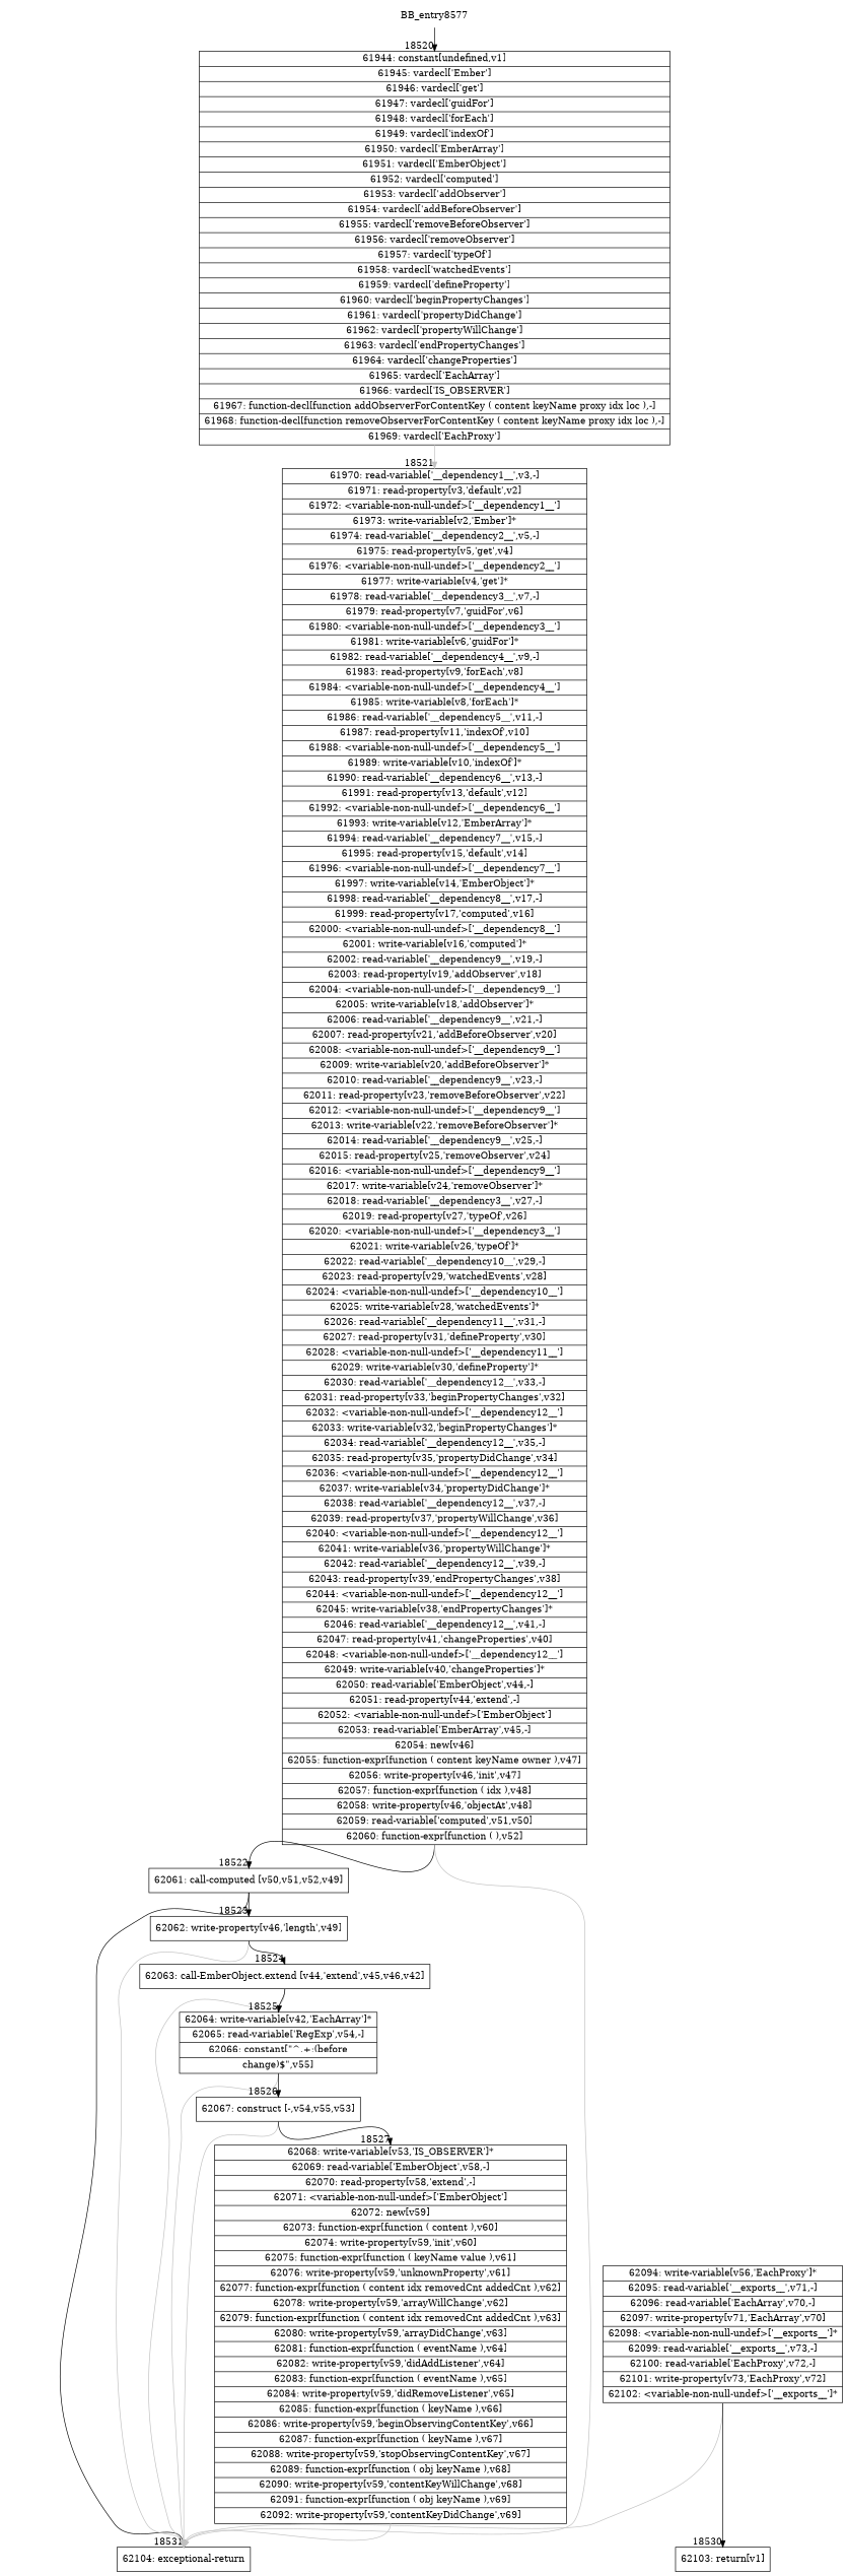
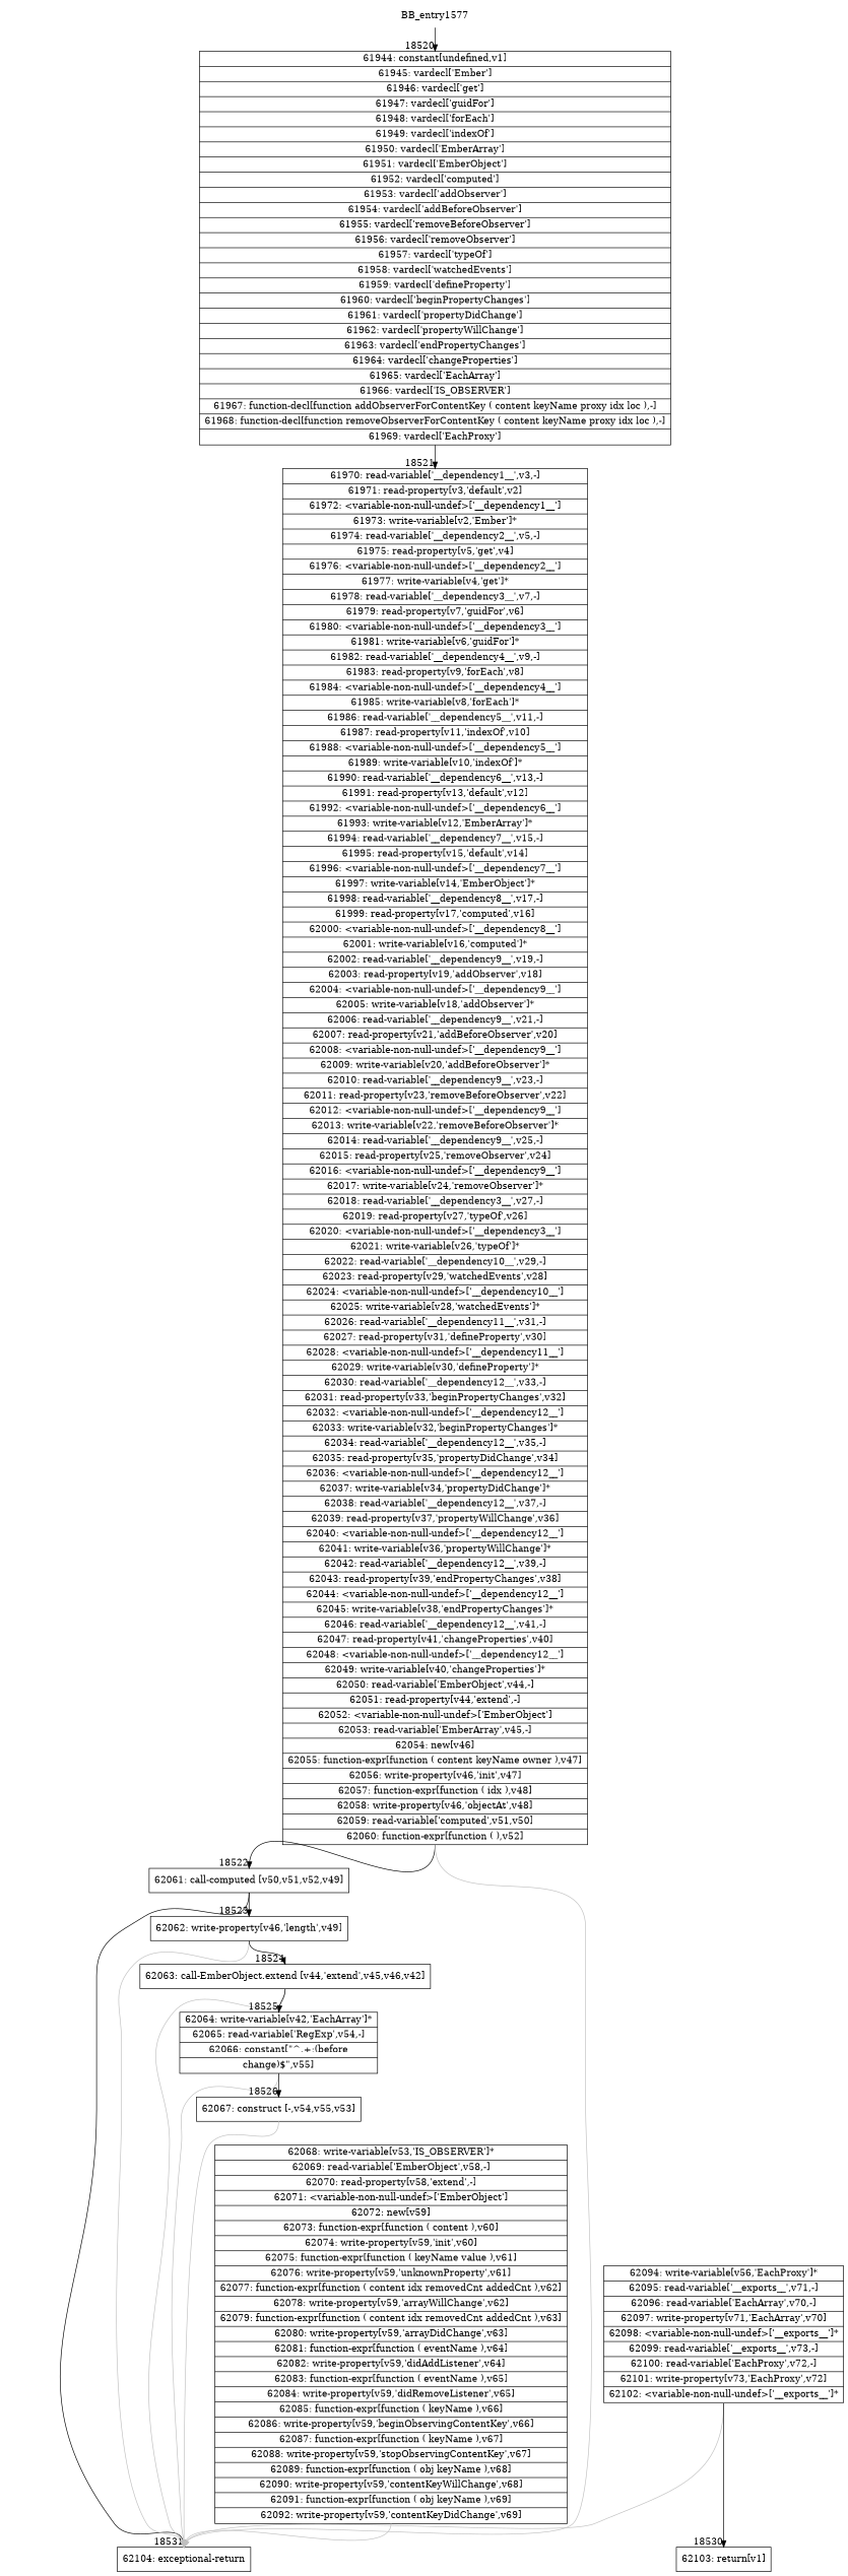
  digraph {
    rankdir=TD
    node [shape=record]
    edge [headport=n tailport=s]
-   BB_entry1577 [shape=none label=BB_entry8577]
+   BB_entry1577 [shape=none]
    n2 [label="{61944: constant[undefined,v1]|61945: vardecl['Ember']|61946: vardecl['get']|61947: vardecl['guidFor']|61948: vardecl['forEach']|61949: vardecl['indexOf']|61950: vardecl['EmberArray']|61951: vardecl['EmberObject']|61952: vardecl['computed']|61953: vardecl['addObserver']|61954: vardecl['addBeforeObserver']|61955: vardecl['removeBeforeObserver']|61956: vardecl['removeObserver']|61957: vardecl['typeOf']|61958: vardecl['watchedEvents']|61959: vardecl['defineProperty']|61960: vardecl['beginPropertyChanges']|61961: vardecl['propertyDidChange']|61962: vardecl['propertyWillChange']|61963: vardecl['endPropertyChanges']|61964: vardecl['changeProperties']|61965: vardecl['EachArray']|61966: vardecl['IS_OBSERVER']|61967: function-decl[function addObserverForContentKey ( content keyName proxy idx loc ),-]|61968: function-decl[function removeObserverForContentKey ( content keyName proxy idx loc ),-]|61969: vardecl['EachProxy']}"]
    n3 [label="{61970: read-variable['__dependency1__',v3,-]|61971: read-property[v3,'default',v2]|61972: \<variable-non-null-undef\>['__dependency1__']|61973: write-variable[v2,'Ember']*|61974: read-variable['__dependency2__',v5,-]|61975: read-property[v5,'get',v4]|61976: \<variable-non-null-undef\>['__dependency2__']|61977: write-variable[v4,'get']*|61978: read-variable['__dependency3__',v7,-]|61979: read-property[v7,'guidFor',v6]|61980: \<variable-non-null-undef\>['__dependency3__']|61981: write-variable[v6,'guidFor']*|61982: read-variable['__dependency4__',v9,-]|61983: read-property[v9,'forEach',v8]|61984: \<variable-non-null-undef\>['__dependency4__']|61985: write-variable[v8,'forEach']*|61986: read-variable['__dependency5__',v11,-]|61987: read-property[v11,'indexOf',v10]|61988: \<variable-non-null-undef\>['__dependency5__']|61989: write-variable[v10,'indexOf']*|61990: read-variable['__dependency6__',v13,-]|61991: read-property[v13,'default',v12]|61992: \<variable-non-null-undef\>['__dependency6__']|61993: write-variable[v12,'EmberArray']*|61994: read-variable['__dependency7__',v15,-]|61995: read-property[v15,'default',v14]|61996: \<variable-non-null-undef\>['__dependency7__']|61997: write-variable[v14,'EmberObject']*|61998: read-variable['__dependency8__',v17,-]|61999: read-property[v17,'computed',v16]|62000: \<variable-non-null-undef\>['__dependency8__']|62001: write-variable[v16,'computed']*|62002: read-variable['__dependency9__',v19,-]|62003: read-property[v19,'addObserver',v18]|62004: \<variable-non-null-undef\>['__dependency9__']|62005: write-variable[v18,'addObserver']*|62006: read-variable['__dependency9__',v21,-]|62007: read-property[v21,'addBeforeObserver',v20]|62008: \<variable-non-null-undef\>['__dependency9__']|62009: write-variable[v20,'addBeforeObserver']*|62010: read-variable['__dependency9__',v23,-]|62011: read-property[v23,'removeBeforeObserver',v22]|62012: \<variable-non-null-undef\>['__dependency9__']|62013: write-variable[v22,'removeBeforeObserver']*|62014: read-variable['__dependency9__',v25,-]|62015: read-property[v25,'removeObserver',v24]|62016: \<variable-non-null-undef\>['__dependency9__']|62017: write-variable[v24,'removeObserver']*|62018: read-variable['__dependency3__',v27,-]|62019: read-property[v27,'typeOf',v26]|62020: \<variable-non-null-undef\>['__dependency3__']|62021: write-variable[v26,'typeOf']*|62022: read-variable['__dependency10__',v29,-]|62023: read-property[v29,'watchedEvents',v28]|62024: \<variable-non-null-undef\>['__dependency10__']|62025: write-variable[v28,'watchedEvents']*|62026: read-variable['__dependency11__',v31,-]|62027: read-property[v31,'defineProperty',v30]|62028: \<variable-non-null-undef\>['__dependency11__']|62029: write-variable[v30,'defineProperty']*|62030: read-variable['__dependency12__',v33,-]|62031: read-property[v33,'beginPropertyChanges',v32]|62032: \<variable-non-null-undef\>['__dependency12__']|62033: write-variable[v32,'beginPropertyChanges']*|62034: read-variable['__dependency12__',v35,-]|62035: read-property[v35,'propertyDidChange',v34]|62036: \<variable-non-null-undef\>['__dependency12__']|62037: write-variable[v34,'propertyDidChange']*|62038: read-variable['__dependency12__',v37,-]|62039: read-property[v37,'propertyWillChange',v36]|62040: \<variable-non-null-undef\>['__dependency12__']|62041: write-variable[v36,'propertyWillChange']*|62042: read-variable['__dependency12__',v39,-]|62043: read-property[v39,'endPropertyChanges',v38]|62044: \<variable-non-null-undef\>['__dependency12__']|62045: write-variable[v38,'endPropertyChanges']*|62046: read-variable['__dependency12__',v41,-]|62047: read-property[v41,'changeProperties',v40]|62048: \<variable-non-null-undef\>['__dependency12__']|62049: write-variable[v40,'changeProperties']*|62050: read-variable['EmberObject',v44,-]|62051: read-property[v44,'extend',-]|62052: \<variable-non-null-undef\>['EmberObject']|62053: read-variable['EmberArray',v45,-]|62054: new[v46]|62055: function-expr[function ( content keyName owner ),v47]|62056: write-property[v46,'init',v47]|62057: function-expr[function ( idx ),v48]|62058: write-property[v46,'objectAt',v48]|62059: read-variable['computed',v51,v50]|62060: function-expr[function ( ),v52]}"]
    n4 [label="{62061: call-computed [v50,v51,v52,v49]}"]
    n5 [label="{62104: exceptional-return}"]
    n6 [label="{62062: write-property[v46,'length',v49]}"]
    n7 [label="{62063: call-EmberObject.extend [v44,'extend',v45,v46,v42]}"]
    n8 [label="{62064: write-variable[v42,'EachArray']*|62065: read-variable['RegExp',v54,-]|62066: constant[\"^.+:(before|change)$\",v55]}"]
    n9 [label="{62067: construct [-,v54,v55,v53]}"]
    n10 [label="{62068: write-variable[v53,'IS_OBSERVER']*|62069: read-variable['EmberObject',v58,-]|62070: read-property[v58,'extend',-]|62071: \<variable-non-null-undef\>['EmberObject']|62072: new[v59]|62073: function-expr[function ( content ),v60]|62074: write-property[v59,'init',v60]|62075: function-expr[function ( keyName value ),v61]|62076: write-property[v59,'unknownProperty',v61]|62077: function-expr[function ( content idx removedCnt addedCnt ),v62]|62078: write-property[v59,'arrayWillChange',v62]|62079: function-expr[function ( content idx removedCnt addedCnt ),v63]|62080: write-property[v59,'arrayDidChange',v63]|62081: function-expr[function ( eventName ),v64]|62082: write-property[v59,'didAddListener',v64]|62083: function-expr[function ( eventName ),v65]|62084: write-property[v59,'didRemoveListener',v65]|62085: function-expr[function ( keyName ),v66]|62086: write-property[v59,'beginObservingContentKey',v66]|62087: function-expr[function ( keyName ),v67]|62088: write-property[v59,'stopObservingContentKey',v67]|62089: function-expr[function ( obj keyName ),v68]|62090: write-property[v59,'contentKeyWillChange',v68]|62091: function-expr[function ( obj keyName ),v69]|62092: write-property[v59,'contentKeyDidChange',v69]}"]
    n11 [label="{62094: write-variable[v56,'EachProxy']*|62095: read-variable['__exports__',v71,-]|62096: read-variable['EachArray',v70,-]|62097: write-property[v71,'EachArray',v70]|62098: \<variable-non-null-undef\>['__exports__']*|62099: read-variable['__exports__',v73,-]|62100: read-variable['EachProxy',v72,-]|62101: write-property[v73,'EachProxy',v72]|62102: \<variable-non-null-undef\>['__exports__']*}"]
    n12 [label="{62103: return[v1]}"]
    BB_entry1577 -> n2 [headlabel="    18520"]
-   n2 -> n3 [headlabel="      18521" color=gray]
+   n2 -> n3 [headlabel="      18521"]
    n3 -> n4 [headlabel="      18522"]
    n3 -> n5 [color=gray headlabel="      18531"]
    n4 -> n5 [color=black]
    n4 -> n6 [headlabel="      18523"]
    n6 -> n5 [color=gray]
    n6 -> n7 [headlabel="      18524"]
    n7 -> n5 [color=gray]
    n7 -> n8 [headlabel="      18525"]
    n8 -> n5 [color=gray]
    n8 -> n9 [headlabel="      18526"]
    n9 -> n5 [color=gray]
-   n9 -> n10 [headlabel="      18527"]
    n10 -> n5 [color=gray]
    n11 -> n5 [color=gray]
    n11 -> n12 [headlabel="      18530"]
  }
